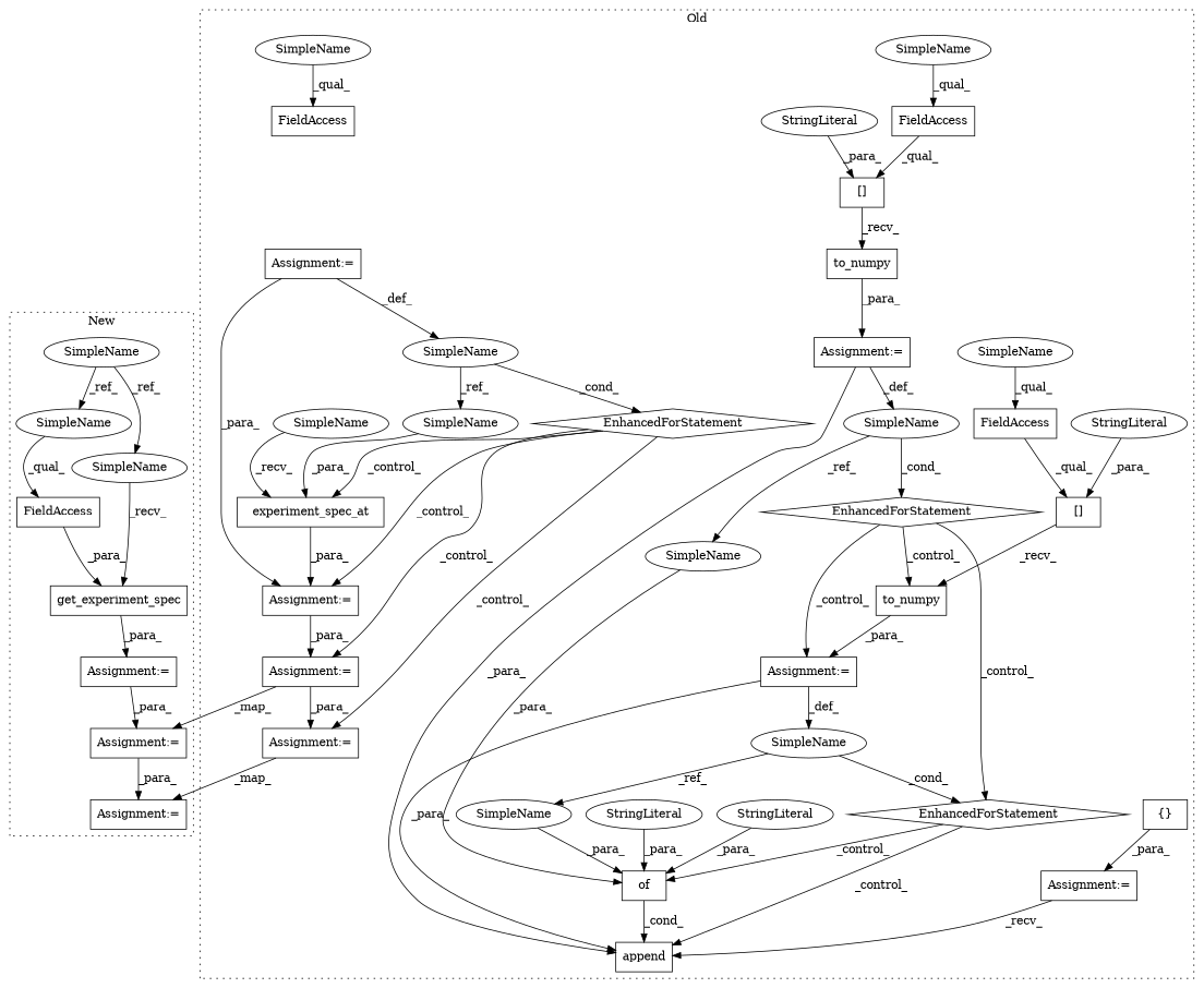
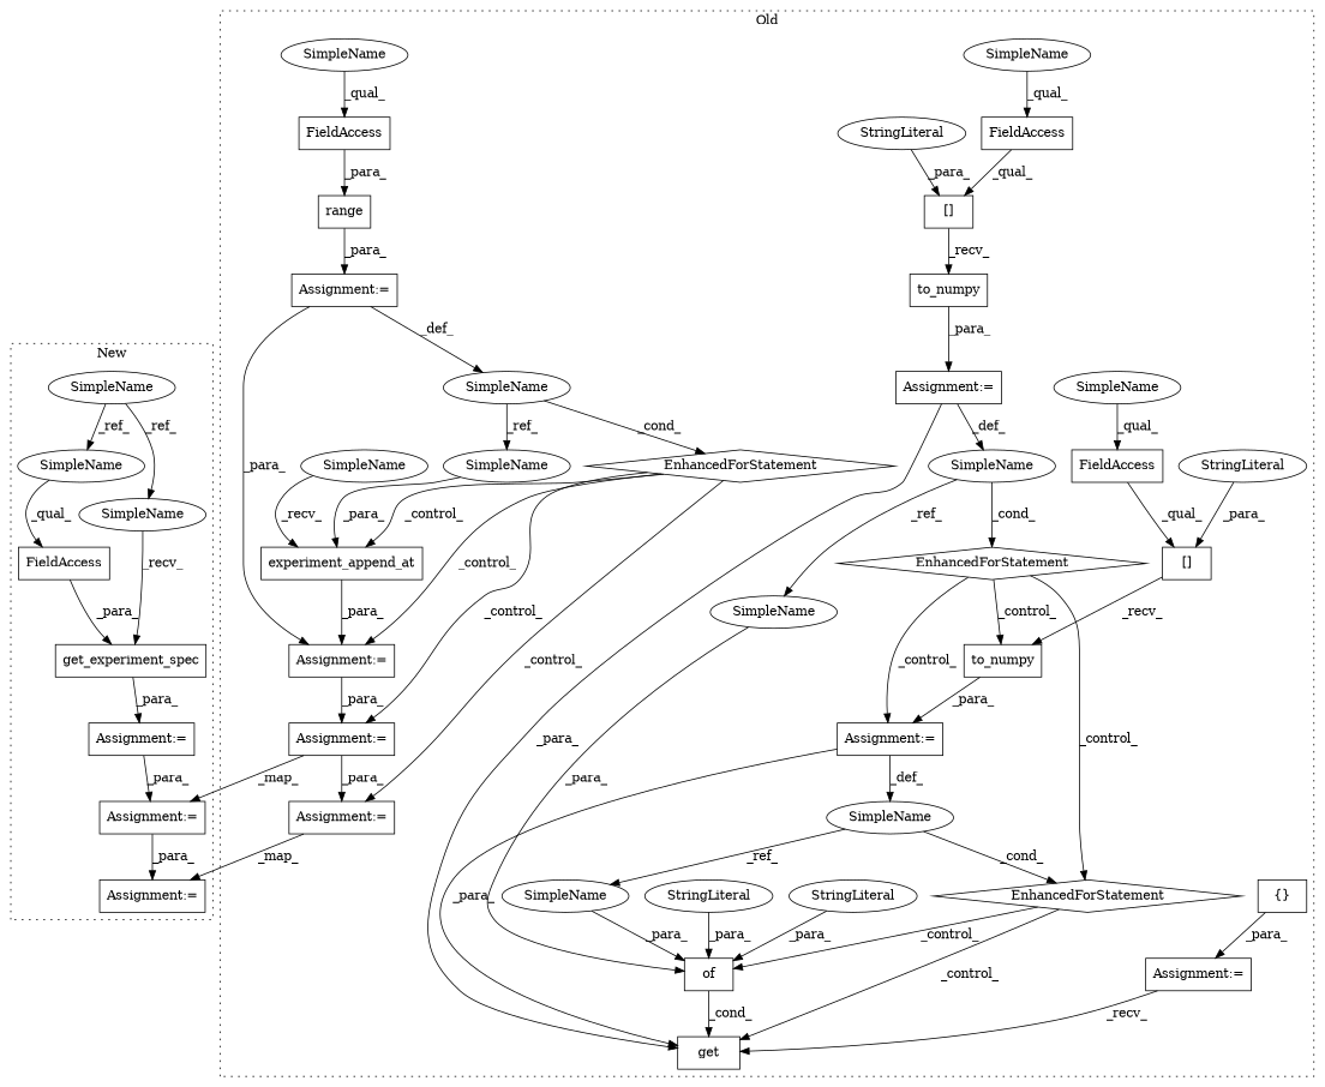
  digraph {
    node [a=42 l=1 s="26319,26408" shape=box]
    n1 [a=70 l="53,2" label=EnhancedForStatement shape=diamond]
    n2 [l=2 label=SimpleName s=26376 shape=ellipse]
-   n3 [a=32 l="19,1" label=experiment_spec_at s="26431,26452"]
+   n3 [a=32 l="19,1" label=experiment_append_at s="26431,26452"]
    n4 [a=22 l=14 label=FieldAccess s=25661]
    n5 [a=2 l="15,1" label="[]" s="25661,25682"]
    n6 [a=22 l=20 label=FieldAccess s=26387]
    n7 [a=32 l=10 label=to_numpy s=25684]
    n8 [a=70 l="57,2" label=EnhancedForStatement s="25593,25694" shape=diamond]
    n9 [l=4 label=SimpleName s=25654 shape=ellipse]
    n10 [a=32 l="3,1" label=of s="25730,25752"]
+   n11 [a=32 l="6,1" label=range s="26381,26407"]
    n12 [a=7 label="Assignment:=" s=26422]
    n13 [a=7 l="53,2" label="Assignment:="]
    n14 [a=45 l=6 label=StringLiteral s=25676 shape=ellipse]
    n15 [a=45 l=6 label=StringLiteral s=25733 shape=ellipse]
    n16 [a=7 l="57,2" label="Assignment:=" s="25593,25694"]
-   n17 [a=32 l="7,1" label=append s="25719,25753"]
+   n17 [a=32 l="7,1" label=get s="25719,25753"]
    n18 [a=4 l=2 label="{}" s=25482]
    n19 [a=7 label="Assignment:=" s=25460]
    n20 [a=7 label="Assignment:=" s=27091]
    n21 [a=7 label="Assignment:=" s=26671]
    n22 [a=22 l=14 label=FieldAccess s=25552]
    n23 [a=2 l="15,1" label="[]" s="25552,25571"]
    n24 [a=70 l="53,2" label=EnhancedForStatement s="25490,25583" shape=diamond]
    n25 [a=32 l=10 label=to_numpy s=25573]
    n26 [l=2 label=SimpleName s=25547 shape=ellipse]
    n27 [a=7 l="53,2" label="Assignment:=" s="25490,25583"]
    n28 [a=45 l=4 label=StringLiteral s=25745 shape=ellipse]
    n29 [a=45 l=4 label=StringLiteral s=25567 shape=ellipse]
    n30 [l=4 label=SimpleName s=25740 shape=ellipse]
    n31 [l=2 label=SimpleName s=25750 shape=ellipse]
    n32 [l=2 label=SimpleName s=26450 shape=ellipse]
    n33 [l=7 label=SimpleName s=26423 shape=ellipse]
    n34 [l=7 label=SimpleName s=26387 shape=ellipse]
    n35 [l=7 label=SimpleName s=25661 shape=ellipse]
    n36 [l=7 label=SimpleName s=25552 shape=ellipse]
    n37 [a=32 l="20,1" label=get_experiment_spec s="23935,23986"]
    n38 [l=7 label=SimpleName s=22967 shape=ellipse]
    n39 [a=7 label="Assignment:=" s=23926]
    n40 [a=7 label="Assignment:=" s=24597]
    n41 [a=22 l=31 label=FieldAccess s=23955]
    n42 [a=7 label="Assignment:=" s=24193]
    n43 [l=7 label=SimpleName s=23955 shape=ellipse]
    n44 [l=7 label=SimpleName s=23927 shape=ellipse]
    subgraph cluster_1 {
      label=Old
      style=dotted
      n1
      n2
      n3
      n4
      n5
      n6
      n7
      n8
      n9
      n10
+     n11
      n12
      n13
      n14
      n15
      n16
      n17
      n18
      n19
      n20
      n21
      n22
      n23
      n24
      n25
      n26
      n27
      n28
      n29
      n30
      n31
      n32
      n33
      n34
      n35
      n36
    }
    subgraph cluster_2 {
      label=New
      style=dotted
      n37
      n38
      n39
      n40
      n41
      n42
      n43
      n44
    }
    n1 -> n3 [label=_control_]
    n1 -> n12 [label=_control_]
    n1 -> n20 [label=_control_]
    n1 -> n21 [label=_control_]
    n2 -> n1 [label=_cond_]
    n2 -> n32 [label=_ref_]
    n3 -> n12 [label=_para_]
    n4 -> n5 [label=_qual_]
    n5 -> n7 [label=_recv_]
+   n6 -> n11 [label=_para_]
    n7 -> n16 [label=_para_]
    n8 -> n10 [label=_control_]
    n8 -> n17 [label=_control_]
    n9 -> n8 [label=_cond_]
    n9 -> n30 [label=_ref_]
    n10 -> n17 [label=_cond_]
+   n11 -> n13 [label=_para_]
    n12 -> n21 [label=_para_]
    n13 -> n2 [label=_def_]
    n13 -> n12 [label=_para_]
    n14 -> n5 [label=_para_]
    n15 -> n10 [label=_para_]
    n16 -> n9 [label=_def_]
    n16 -> n17 [label=_para_]
    n18 -> n19 [label=_para_]
    n19 -> n17 [label=_recv_]
    n20 -> n40 [label=_map_]
    n21 -> n20 [label=_para_]
    n21 -> n42 [label=_map_]
    n22 -> n23 [label=_qual_]
    n23 -> n25 [label=_recv_]
    n24 -> n7 [label=_control_]
    n24 -> n8 [label=_control_]
    n24 -> n16 [label=_control_]
    n25 -> n27 [label=_para_]
    n26 -> n24 [label=_cond_]
    n26 -> n31 [label=_ref_]
    n27 -> n17 [label=_para_]
    n27 -> n26 [label=_def_]
    n28 -> n10 [label=_para_]
    n29 -> n23 [label=_para_]
    n30 -> n10 [label=_para_]
    n31 -> n10 [label=_para_]
    n32 -> n3 [label=_para_]
    n33 -> n3 [label=_recv_]
    n34 -> n6 [label=_qual_]
    n35 -> n4 [label=_qual_]
    n36 -> n22 [label=_qual_]
    n37 -> n39 [label=_para_]
    n38 -> n43 [label=_ref_]
    n38 -> n44 [label=_ref_]
    n39 -> n42 [label=_para_]
    n41 -> n37 [label=_para_]
    n42 -> n40 [label=_para_]
    n43 -> n41 [label=_qual_]
    n44 -> n37 [label=_recv_]
  }
